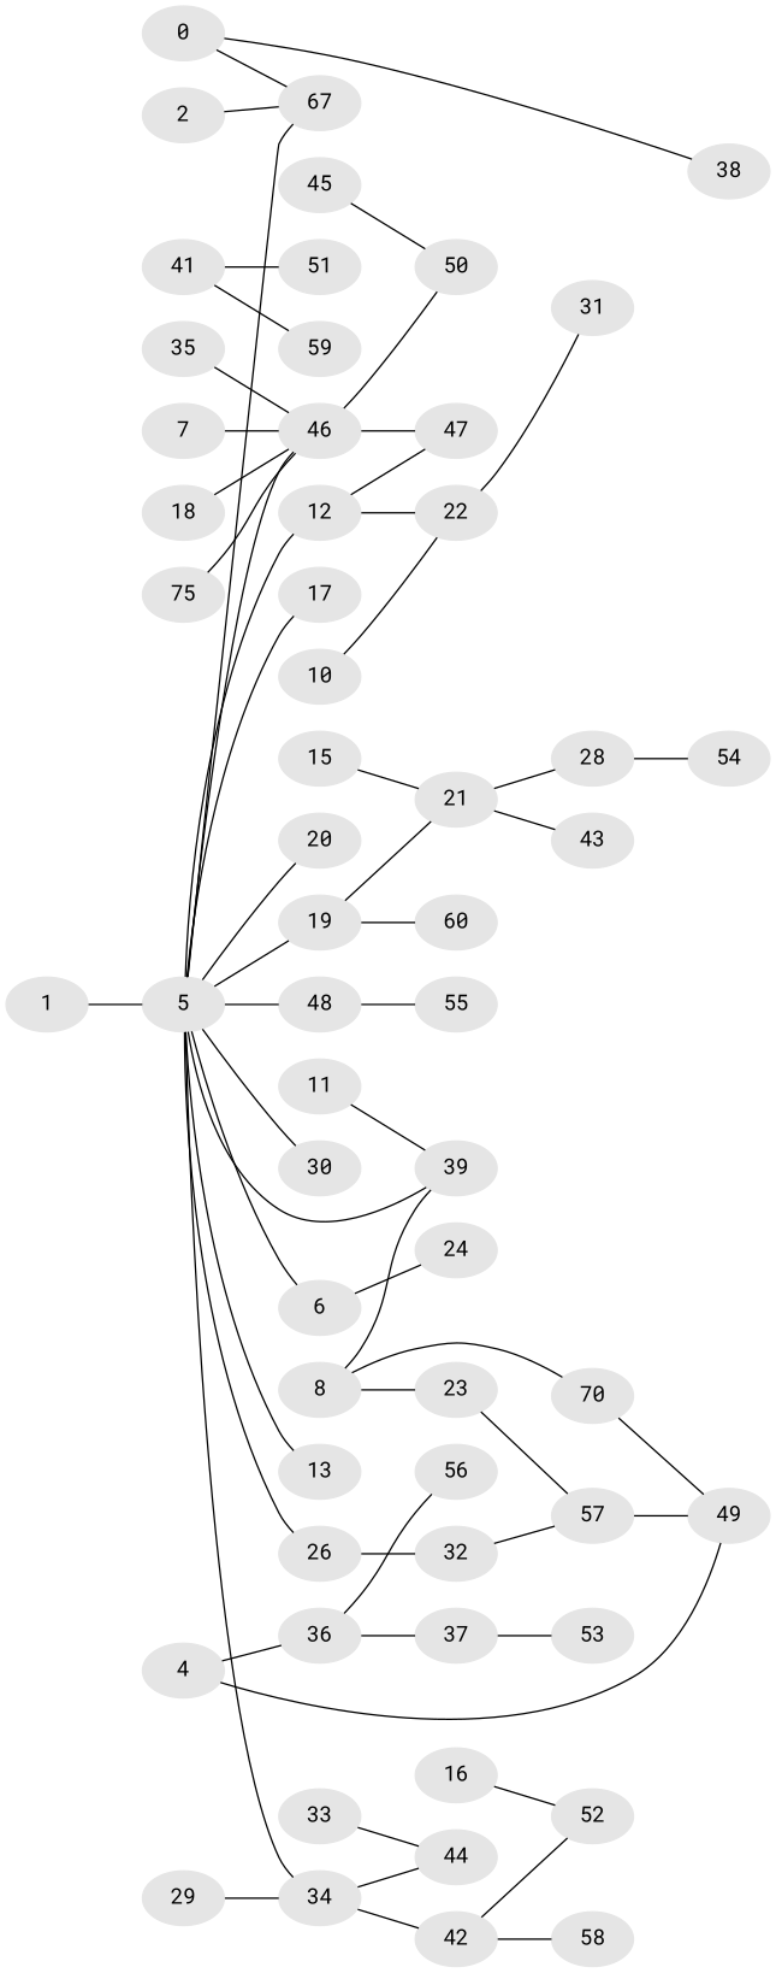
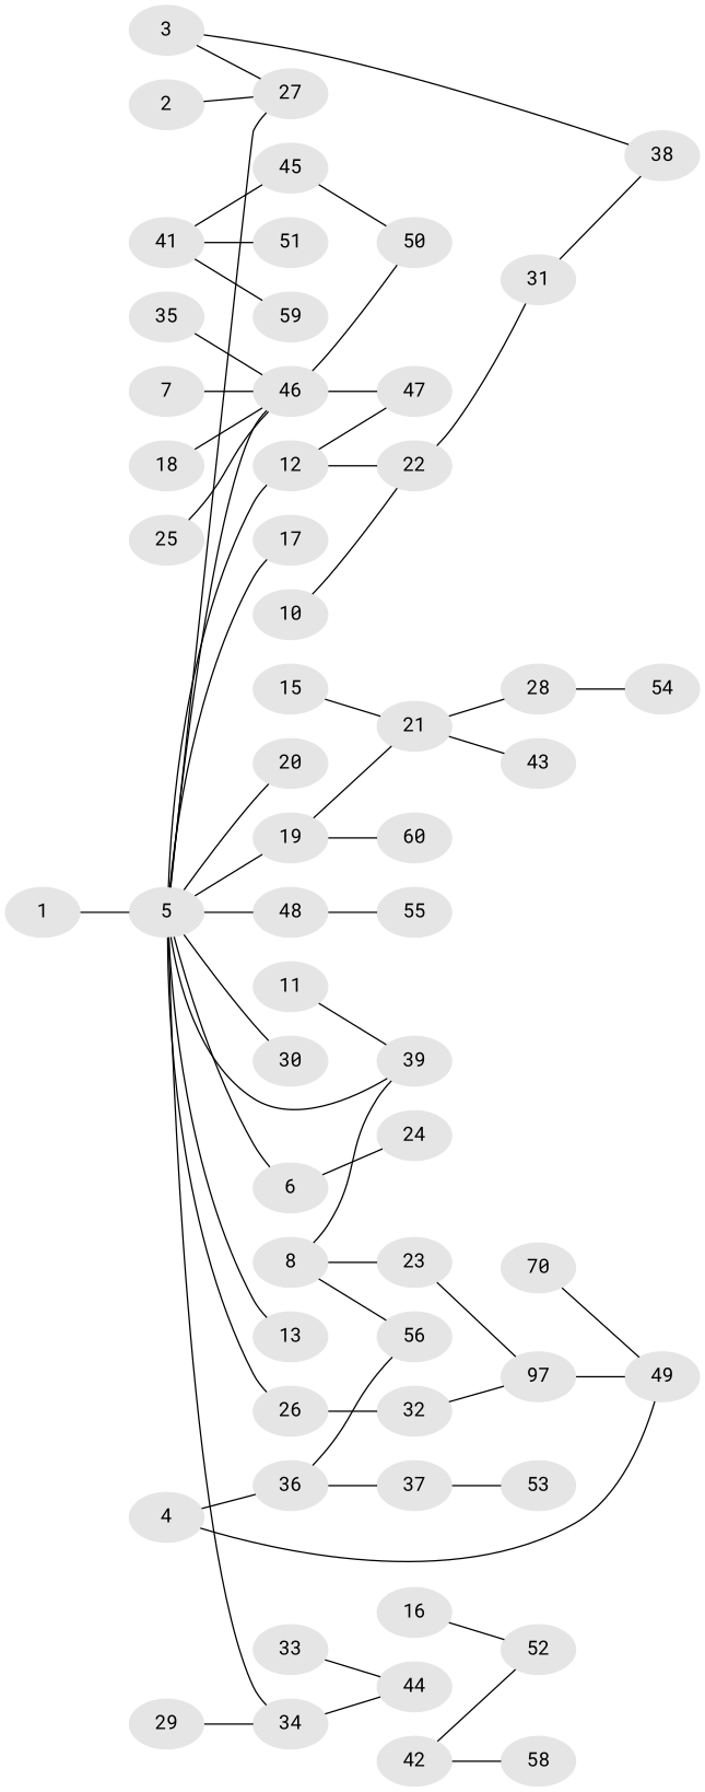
  graph {
    fontname="Roboto Mono"
    rankdir=LR
    node [color=gray90 fontname="Roboto Mono" style=filled]
    edge [fontname="Roboto Mono" weight=1.0]
    1
    5
-   27 [label=67]
+   27
    6
    12
    13
    17
    19
    20
    26
    30
    34
    39
    46
    48
    2
-   3 [label=0]
+   3
    38
    4
    36
    49
    56
    37
    24
    22
    47
    21
    60
    32
    44
    42
    50
    55
    7
    8
    23
-   57
+   57 [label=97]
    10
    31
    11
    15
    28
    43
    16
    52
    18
    54
-   25 [label=75]
+   25
    29
    33
    58
    35
    53
    n54 [label=70]
    41
    45
    51
    59
    1 -- 5
    5 -- 27
    5 -- 6
    5 -- 12
    5 -- 13
    5 -- 17
    5 -- 19
    5 -- 20
    5 -- 26
    5 -- 30
    5 -- 34
    5 -- 39
    5 -- 46
    5 -- 48
    6 -- 24
    12 -- 22
    12 -- 47
    19 -- 21
    19 -- 60
    26 -- 32
    34 -- 44
-   34 -- 42
    46 -- 47
    46 -- 50
    48 -- 55
    2 -- 27
    3 -- 27
    3 -- 38
    4 -- 36
    4 -- 49
    36 -- 56
    36 -- 37
    37 -- 53
    22 -- 31
    21 -- 28
    21 -- 43
    32 -- 57
    42 -- 52
    42 -- 58
    7 -- 46
    8 -- 39
-   8 -- n54
+   8 -- 56
    8 -- 23
    23 -- 57
    57 -- 49
    10 -- 22
+   31 -- 38
    11 -- 39
    15 -- 21
    28 -- 54
    16 -- 52
    18 -- 46
    25 -- 46
    29 -- 34
    33 -- 44
    35 -- 46
    n54 -- 49
+   41 -- 45
    41 -- 51
    41 -- 59
    45 -- 50
  }
